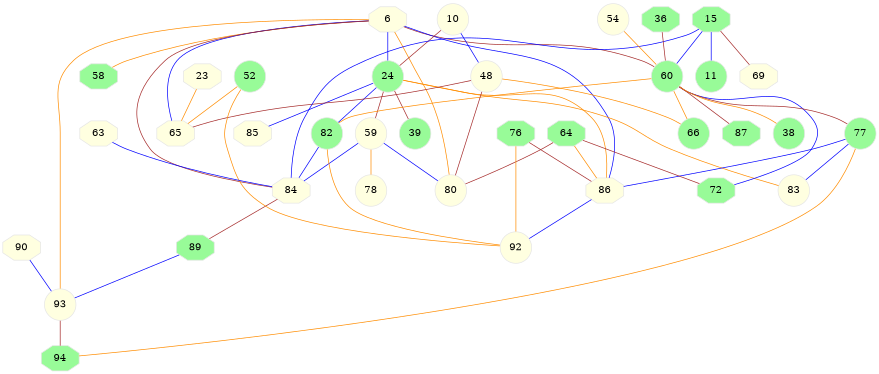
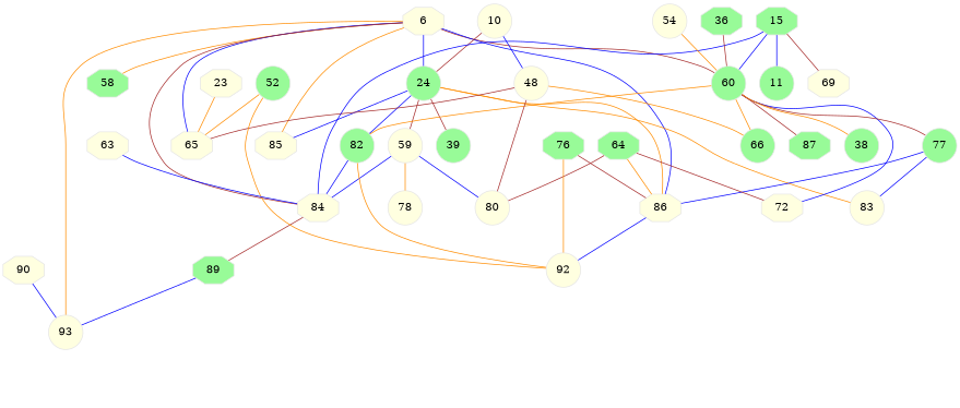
  graph {
    node [color=gray90 fillcolor=lightyellow shape=octagon style=filled]
    edge [color=blue]
    6 [super="+1+3"]
    24 [fillcolor=palegreen shape=circle super="+8+5"]
    58 [fillcolor=palegreen]
    60 [fillcolor=palegreen shape=circle super="+22+26+46+51+13+31"]
    65 [super="+21"]
    80 [shape=circle super="+42+73"]
    84 [super="+49+71+32"]
    86 [super="+75"]
    93 [shape=circle super="+81"]
    39 [fillcolor=palegreen shape=circle]
    59 [shape=circle super="+43"]
    82 [fillcolor=palegreen shape=circle super="+19+79"]
    83 [shape=circle]
    85 [super="+56"]
    66 [fillcolor=palegreen shape=circle super="+18"]
-   72 [fillcolor=palegreen]
+   72
    77 [fillcolor=palegreen shape=circle super="+62"]
    87 [fillcolor=palegreen]
    n19 [fillcolor=palegreen label=38 shape=circle]
    89 [fillcolor=palegreen]
    92 [shape=circle super="+41"]
-   94 [fillcolor=palegreen super="+47+35"]
    10 [shape=circle]
    48 [shape=circle super="+37"]
    15 [fillcolor=palegreen super="+11"]
    n26 [fillcolor=palegreen label=11 shape=circle]
    69
    23
    78 [shape=circle]
    36 [fillcolor=palegreen]
    52 [fillcolor=palegreen shape=circle]
    54 [shape=circle]
    63
    64 [fillcolor=palegreen super="+55"]
    76 [fillcolor=palegreen]
    90
    6 -- 24 [weight=2]
    6 -- 58 [color=darkorange]
    6 -- 60 [color=brown weight=3]
    6 -- 65
-   6 -- 80 [color=darkorange weight=3]
+   6 -- 85 [color=darkorange weight=3]
    6 -- 84 [color=brown weight=2]
    6 -- 86 [weight=3]
    6 -- 93 [color=darkorange weight=2]
    24 -- 86 [color=darkorange]
    24 -- 39 [color=brown]
    24 -- 59 [color=brown]
    24 -- 82 [weight=2]
    24 -- 83 [color=darkorange]
    24 -- 85
    60 -- 82 [color=darkorange weight=2]
    60 -- 66 [color=darkorange]
    60 -- 72
    60 -- 77 [color=brown]
    60 -- 87 [color=brown]
    60 -- n19 [color=darkorange]
    84 -- 89 [color=brown]
    86 -- 92 [weight=2]
-   93 -- 94 [color=brown weight=2]
    59 -- 80
    59 -- 84 [weight=2]
    59 -- 78 [color=darkorange]
    82 -- 84
    82 -- 92 [color=darkorange]
    77 -- 86 [weight=2]
    77 -- 83
-   77 -- 94 [color=darkorange]
    89 -- 93
    10 -- 24 [color=brown]
    10 -- 48
    48 -- 65 [color=brown weight=2]
    48 -- 80 [color=brown]
    48 -- 66 [color=darkorange]
    15 -- 60
    15 -- 84 [weight=2]
    15 -- n26
    15 -- 69 [color=brown]
    23 -- 65 [color=darkorange]
    36 -- 60 [color=brown]
    52 -- 65 [color=darkorange]
    52 -- 92 [color=darkorange]
    54 -- 60 [color=darkorange]
    63 -- 84
    64 -- 80 [color=brown]
    64 -- 86 [color=darkorange weight=2]
    64 -- 72 [color=brown]
    76 -- 86 [color=brown]
    76 -- 92 [color=darkorange]
    90 -- 93
  }
